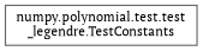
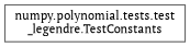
  digraph {
    rankdir=TB
    fontname="PT Serif"
-   n1 [color=grey40 fillcolor=white fontname="PT Serif" fontsize=10 height=0.2 label="numpy.polynomial.test.test\l_legendre.TestConstants" shape=box style=filled width=0.4]
+   n1 [color=grey40 fillcolor=white fontname="PT Serif" fontsize=10 height=0.2 label="numpy.polynomial.tests.test\l_legendre.TestConstants" shape=box style=filled width=0.4]
  }
